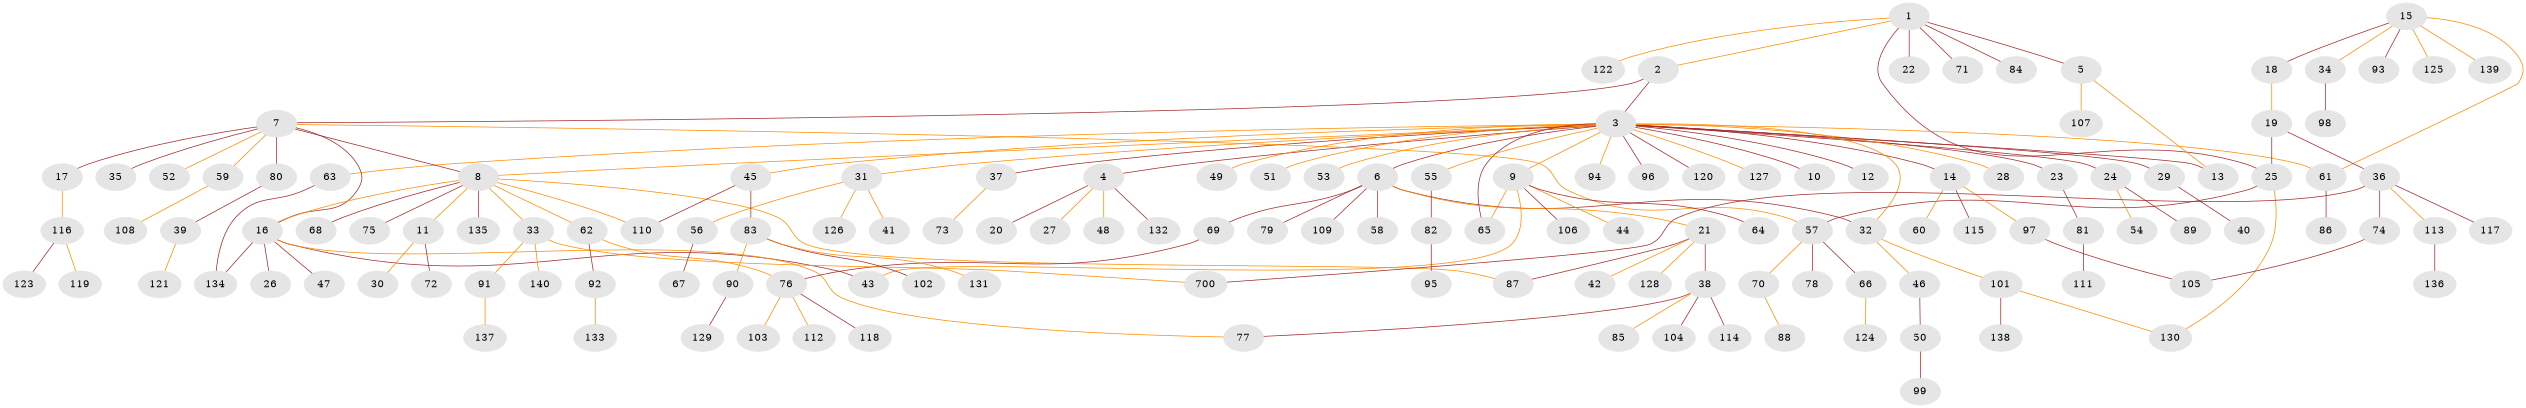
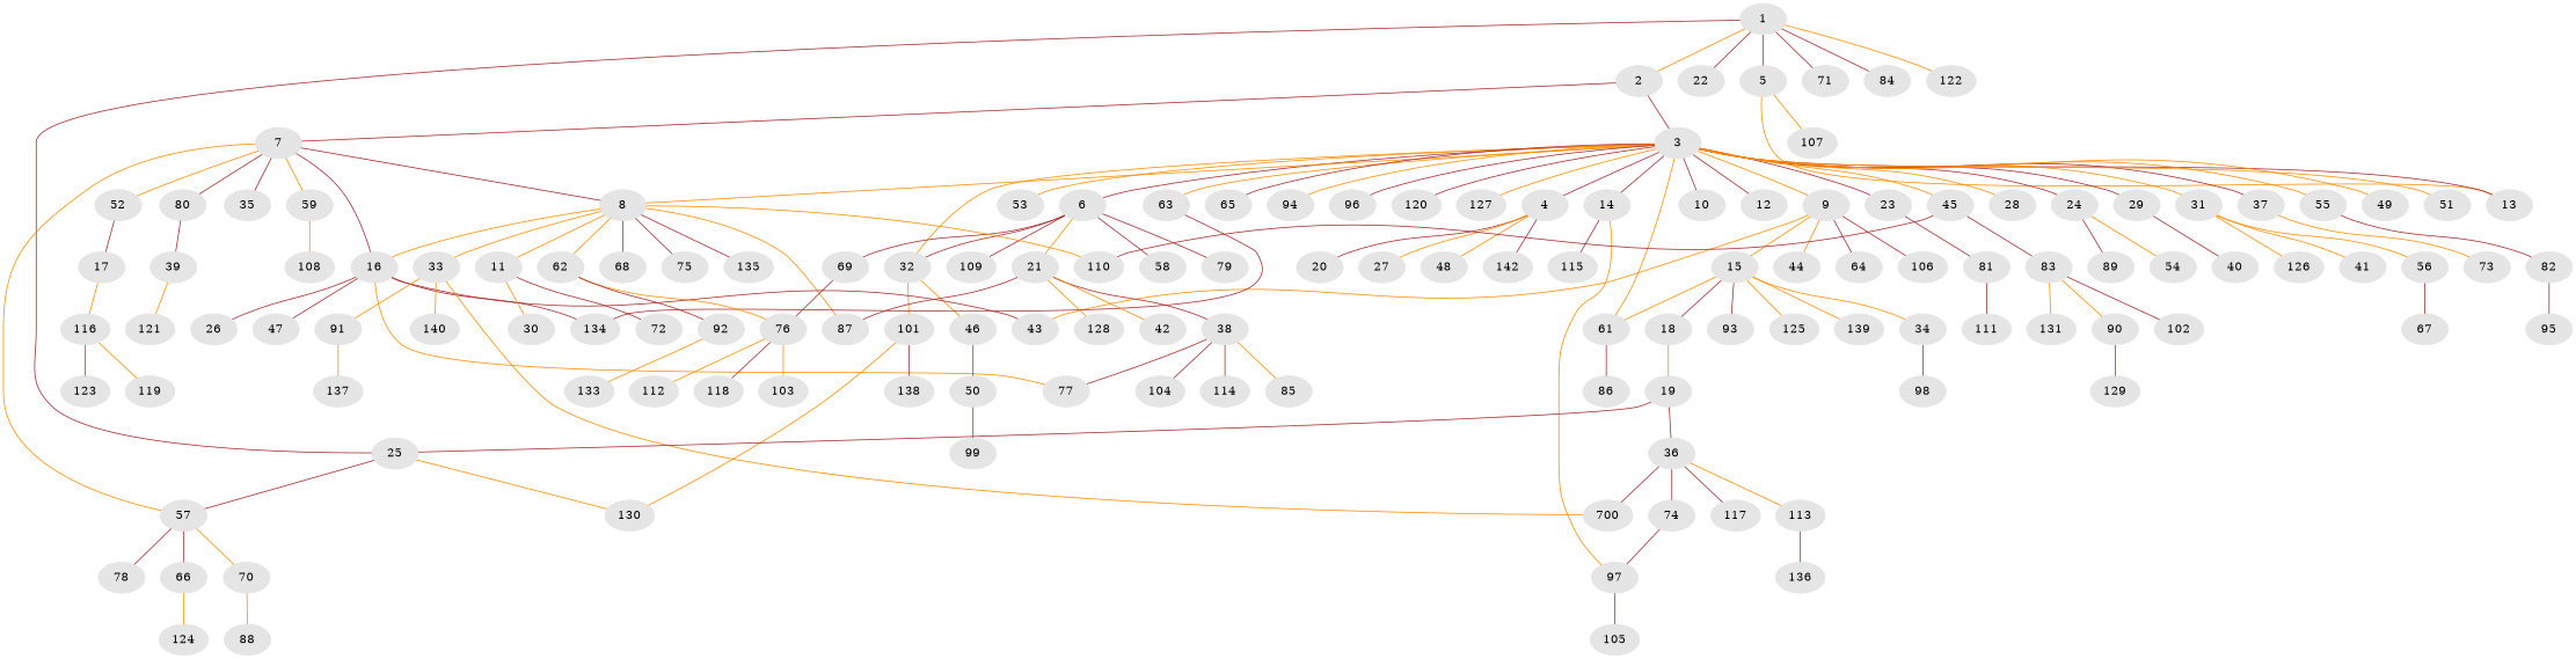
  graph {
    node [color=gray90 style=filled]
    edge [color=brown]
    1
    2
    5
    22
    25
    71
    84
    122
    3
    7
    13
    107
    57
    130
    4
    6
    8
    9
    10
    12
    14
    23
    24
    28
    29
    31
    32
    37
    45
    49
    51
    53
    55
    61
    63
    65
    94
    96
    120
    127
    16
    17
    35
    52
    59
    80
    20
    27
    48
-   132
+   132 [label=142]
    21
    58
    69
    79
    109
    11
    33
    62
    68
    75
    87
    110
    135
    15
    43
    44
    64
    106
-   60
    97
    115
    81
    54
    89
    40
    41
    56
    126
    46
    101
    73
    83
    82
    86
    134
    38
    42
    128
    76
    26
    47
    77
    116
    66
    70
    78
    108
    39
    30
    72
    91
    n102 [label=700]
    140
    92
    18
    34
    93
    125
    139
    105
    19
    98
    121
    119
    123
    36
    74
    113
    117
    85
    104
    114
    111
    67
    50
    138
    137
    136
    90
    102
    131
    99
    95
    124
    88
    103
    112
    118
    133
    129
    1 -- 2 [color=darkorange]
    1 -- 5
    1 -- 22
    1 -- 25
    1 -- 71
    1 -- 84
    1 -- 122 [color=darkorange]
    2 -- 3
    2 -- 7
    5 -- 13 [color=darkorange]
    5 -- 107 [color=darkorange]
    25 -- 57
    25 -- 130 [color=darkorange]
    3 -- 13
    3 -- 4
    3 -- 6
    3 -- 8 [color=darkorange]
    3 -- 9 [color=darkorange]
    3 -- 10
    3 -- 12
    3 -- 14
    3 -- 23
    3 -- 24
    3 -- 28 [color=darkorange]
    3 -- 29
    3 -- 31 [color=darkorange]
    3 -- 32 [color=darkorange]
    3 -- 37
    3 -- 45 [color=darkorange]
    3 -- 49 [color=darkorange]
    3 -- 51 [color=darkorange]
    3 -- 53 [color=darkorange]
    3 -- 55 [color=darkorange]
    3 -- 61 [color=darkorange]
    3 -- 63 [color=darkorange]
    3 -- 65
    3 -- 94 [color=darkorange]
    3 -- 96
    3 -- 120
    3 -- 127 [color=darkorange]
    7 -- 57 [color=darkorange]
    7 -- 8
    7 -- 16
-   7 -- 17
+   52 -- 17
    7 -- 35
    7 -- 52 [color=darkorange]
    7 -- 59 [color=darkorange]
    7 -- 80
    57 -- 66
    57 -- 70 [color=darkorange]
    57 -- 78
    4 -- 20
    4 -- 27 [color=darkorange]
    4 -- 48 [color=darkorange]
    4 -- 132
    6 -- 32
    6 -- 21 [color=darkorange]
    6 -- 58
    6 -- 69
    6 -- 79
    6 -- 109
    8 -- 16 [color=darkorange]
    8 -- 11 [color=darkorange]
    8 -- 33 [color=darkorange]
    8 -- 62 [color=darkorange]
    8 -- 68
    8 -- 75
    8 -- 87 [color=darkorange]
    8 -- 110 [color=darkorange]
    8 -- 135
-   9 -- 65 [color=darkorange]
+   9 -- 15 [color=darkorange]
    9 -- 43 [color=darkorange]
    9 -- 44 [color=darkorange]
    9 -- 64
    9 -- 106
-   14 -- 60 [color=darkorange]
    14 -- 97 [color=darkorange]
    14 -- 115
    23 -- 81
    24 -- 54 [color=darkorange]
    24 -- 89
    29 -- 40
    31 -- 41 [color=darkorange]
    31 -- 56 [color=darkorange]
    31 -- 126 [color=darkorange]
    32 -- 46 [color=darkorange]
    32 -- 101 [color=darkorange]
    37 -- 73 [color=darkorange]
    45 -- 110
    45 -- 83
    55 -- 82
    61 -- 86
    63 -- 134
    16 -- 43
    16 -- 134
    16 -- 26
    16 -- 47
    16 -- 77 [color=darkorange]
    17 -- 116 [color=darkorange]
    59 -- 108 [color=darkorange]
    80 -- 39
    21 -- 87
    21 -- 38
    21 -- 42 [color=darkorange]
    21 -- 128 [color=darkorange]
    69 -- 76
    11 -- 30 [color=darkorange]
    11 -- 72
    33 -- 91 [color=darkorange]
    33 -- n102 [color=darkorange]
    33 -- 140 [color=darkorange]
    62 -- 76 [color=darkorange]
    62 -- 92
    15 -- 61 [color=darkorange]
    15 -- 18
    15 -- 34 [color=darkorange]
    15 -- 93
    15 -- 125 [color=darkorange]
    15 -- 139 [color=darkorange]
    97 -- 105
    81 -- 111
    56 -- 67
    46 -- 50
    101 -- 130 [color=darkorange]
    101 -- 138
    83 -- 90 [color=darkorange]
    83 -- 102
    83 -- 131 [color=darkorange]
    82 -- 95
    38 -- 77
    38 -- 85 [color=darkorange]
    38 -- 104
    38 -- 114
    76 -- 103 [color=darkorange]
    76 -- 112 [color=darkorange]
    76 -- 118
    116 -- 119 [color=darkorange]
    116 -- 123
    66 -- 124 [color=darkorange]
    70 -- 88 [color=darkorange]
    39 -- 121 [color=darkorange]
    91 -- 137 [color=darkorange]
    92 -- 133 [color=darkorange]
    18 -- 19 [color=darkorange]
    34 -- 98
    19 -- 25
    19 -- 36
    36 -- n102
    36 -- 74
    36 -- 113 [color=darkorange]
    36 -- 117
-   74 -- 105
+   74 -- 97
    113 -- 136
    50 -- 99
    90 -- 129
  }
